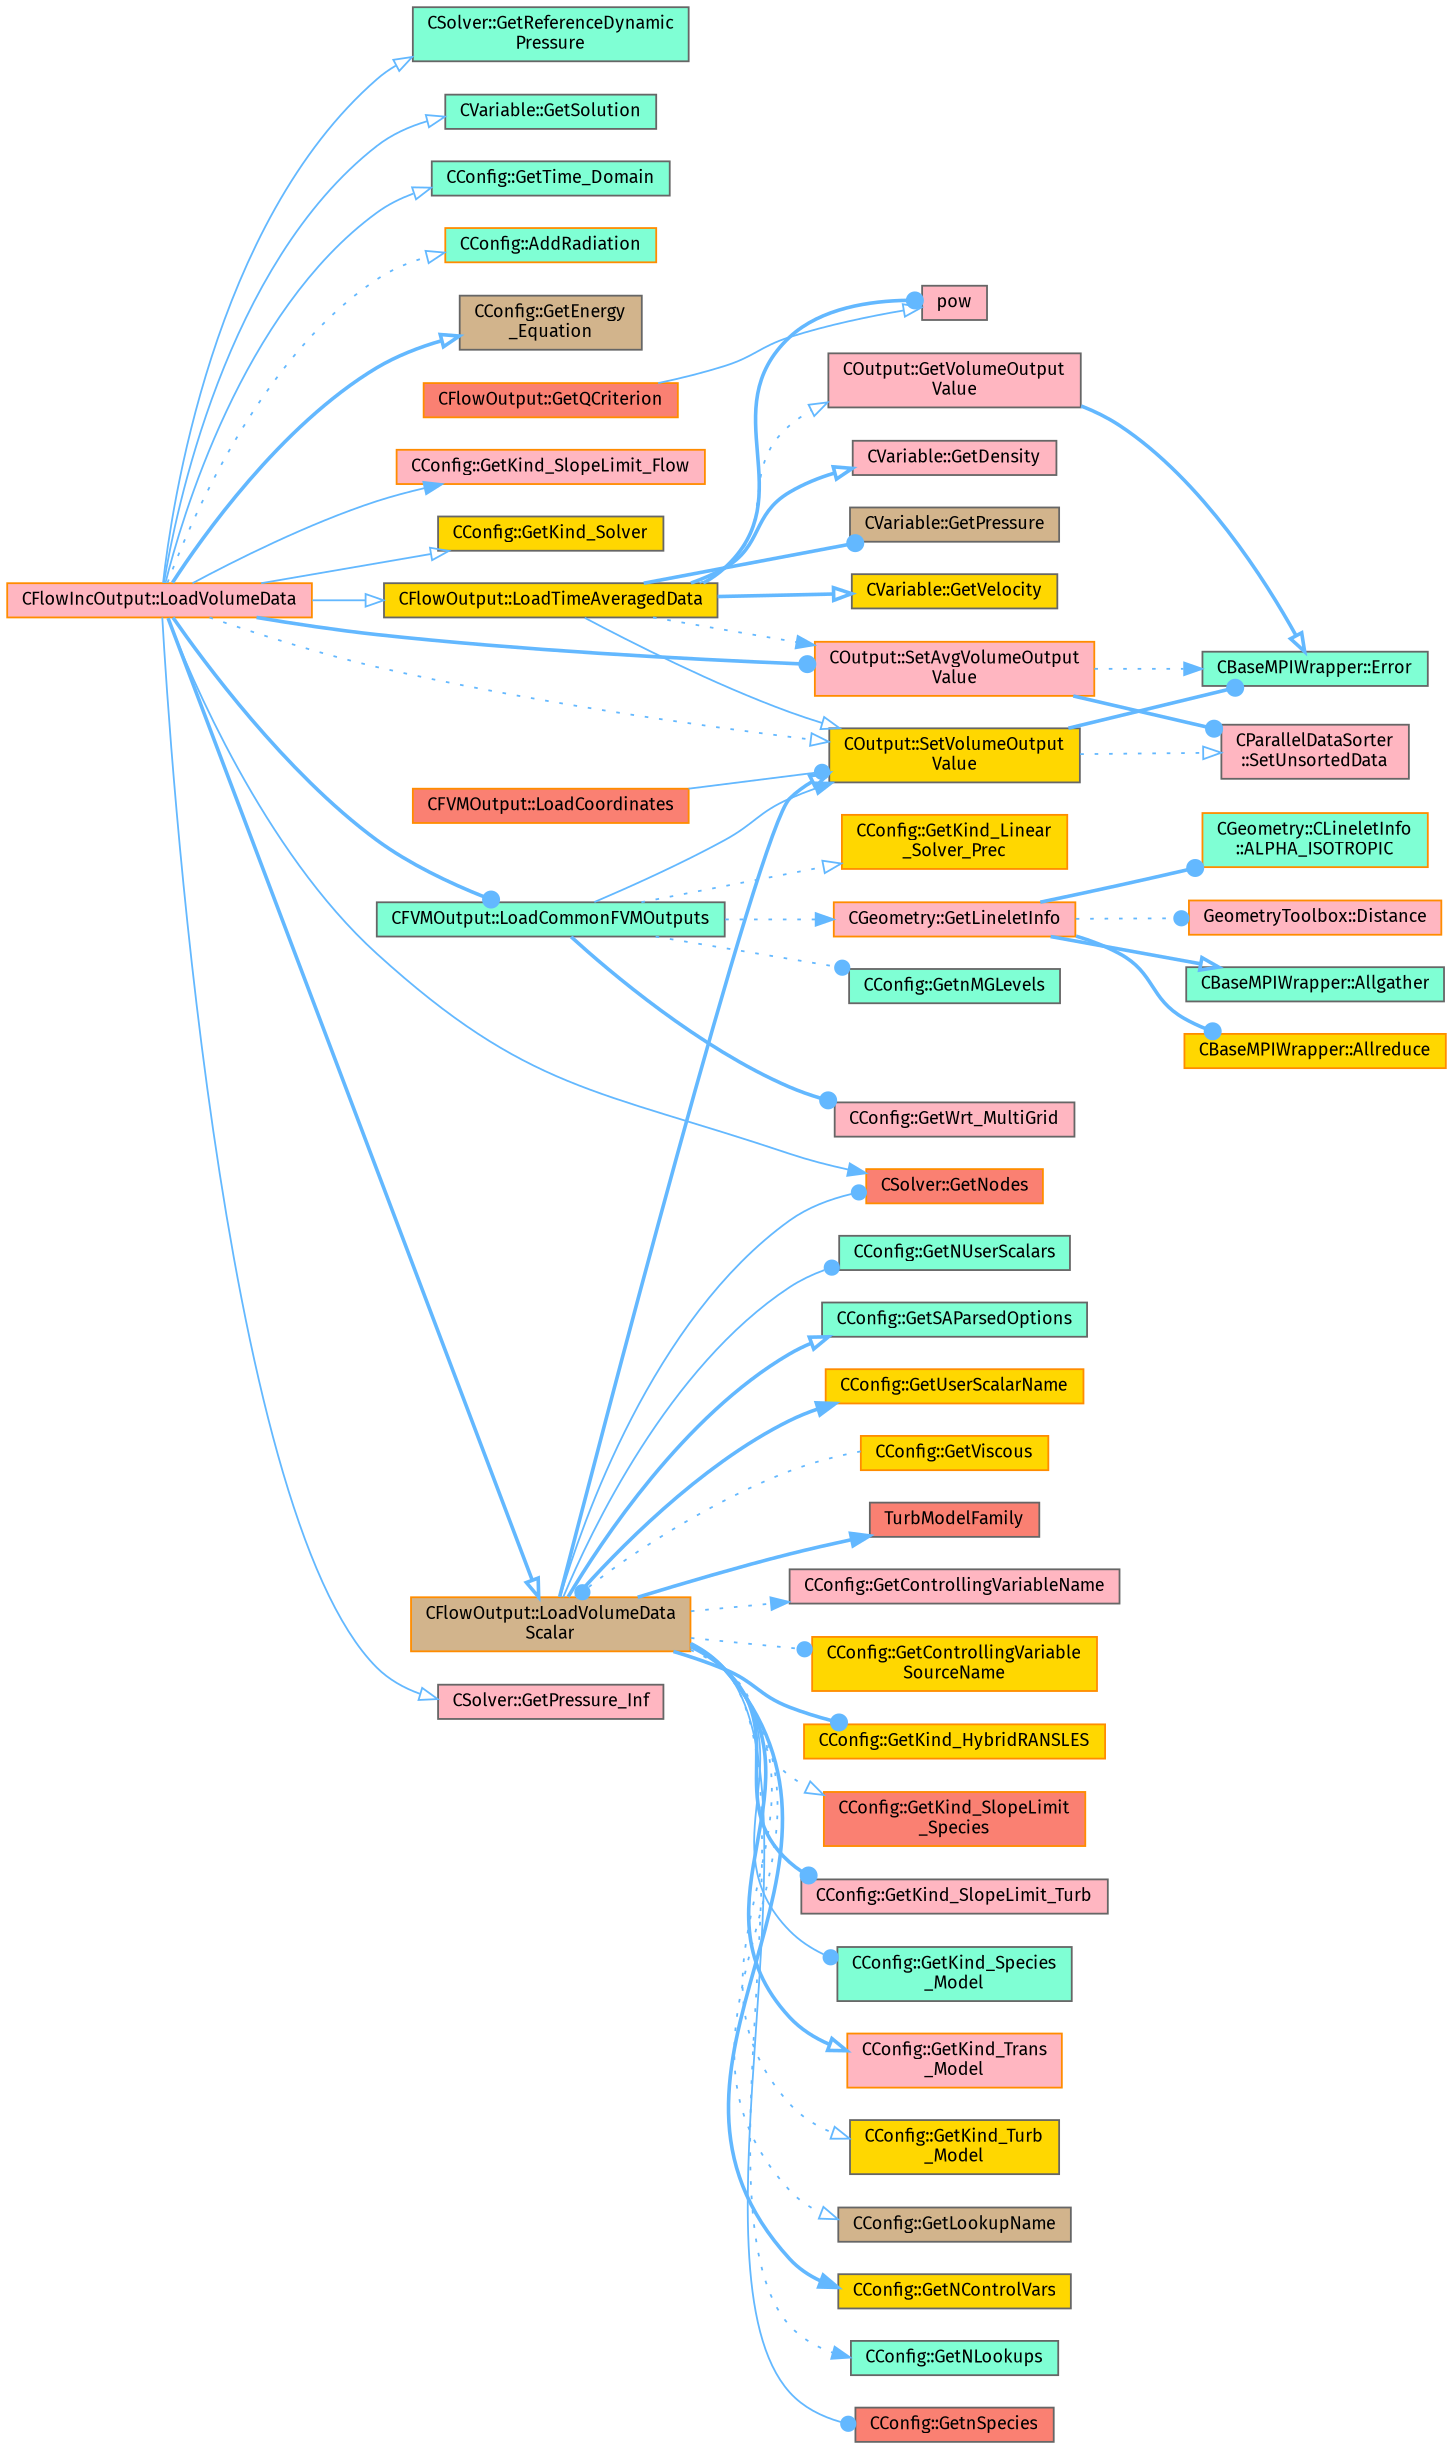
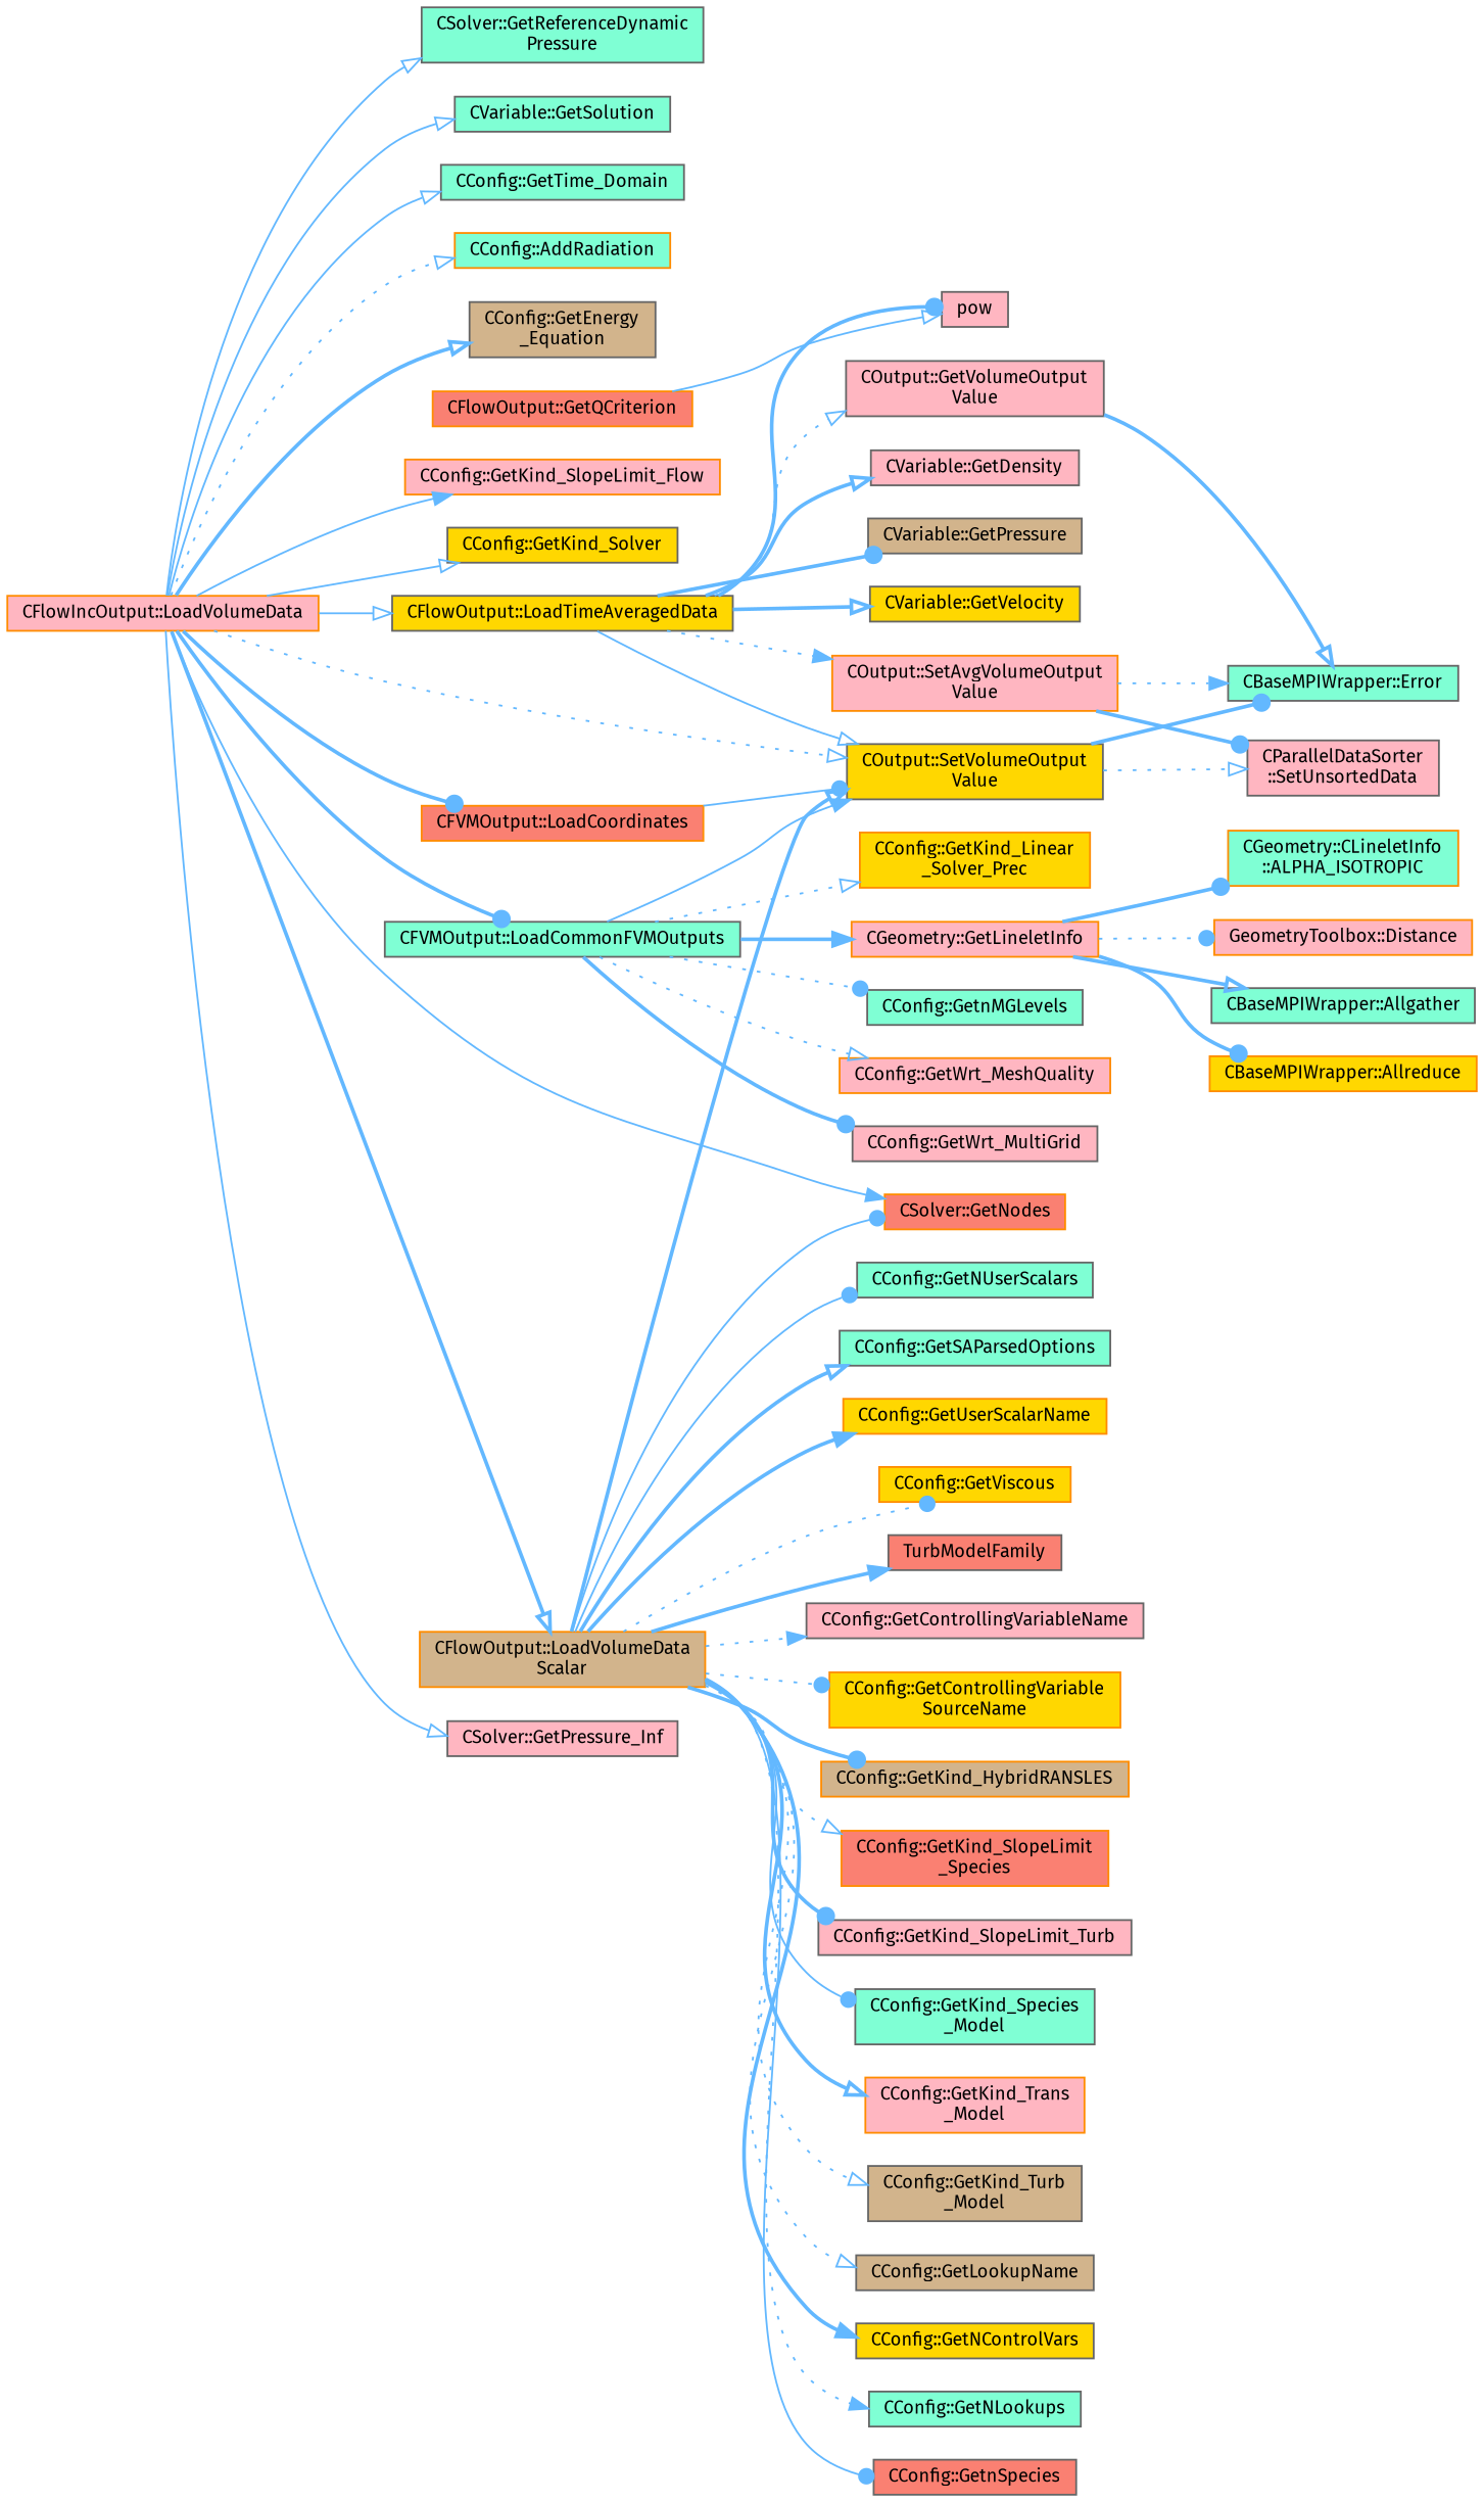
  digraph {
    fontname="Fira Sans"
    rankdir=LR
    node [color=gray40 fillcolor=lightpink fontname="Fira Sans" fontsize=10 shape=box style=filled]
    edge [arrowhead=onormal color=steelblue1 fontname="Fira Sans" fontsize=10 labelfontname=Helvetica labelfontsize=10 style=bold]
    n1 [color=darkorange fontcolor=black height=0.2 label="CFlowIncOutput::LoadVolumeData" width=0.4]
    n2 [color=darkorange fillcolor=aquamarine height=0.2 label="CConfig::AddRadiation" width=0.4]
    n3 [fillcolor=tan height=0.2 label="CConfig::GetEnergy\l_Equation" width=0.4]
    n4 [color=darkorange height=0.2 label="CConfig::GetKind_SlopeLimit_Flow" width=0.4]
    n5 [fillcolor=gold height=0.2 label="CConfig::GetKind_Solver" width=0.4]
    n6 [color=darkorange fillcolor=salmon height=0.2 label="CSolver::GetNodes" width=0.4]
    n7 [height=0.2 label="CSolver::GetPressure_Inf" width=0.4]
    n8 [fillcolor=aquamarine height=0.2 label="CSolver::GetReferenceDynamic\lPressure" width=0.4]
    n9 [fillcolor=aquamarine height=0.2 label="CVariable::GetSolution" width=0.4]
    n10 [fillcolor=aquamarine height=0.2 label="CConfig::GetTime_Domain" width=0.4]
    n11 [fillcolor=aquamarine height=0.2 label="CFVMOutput::LoadCommonFVMOutputs" width=0.4]
    n12 [fillcolor=gold height=0.2 label="COutput::SetVolumeOutput\lValue" width=0.4]
    n13 [color=darkorange fillcolor=salmon height=0.2 label="CFVMOutput::LoadCoordinates" width=0.4]
    n14 [fillcolor=gold height=0.2 label="CFlowOutput::LoadTimeAveragedData" width=0.4]
    n15 [color=darkorange fillcolor=tan height=0.2 label="CFlowOutput::LoadVolumeData\lScalar" width=0.4]
    n16 [color=darkorange fillcolor=gold height=0.2 label="CConfig::GetKind_Linear\l_Solver_Prec" width=0.4]
    n17 [color=darkorange height=0.2 label="CGeometry::GetLineletInfo" width=0.4]
    n18 [fillcolor=aquamarine height=0.2 label="CConfig::GetnMGLevels" width=0.4]
+   n19 [color=darkorange height=0.2 label="CConfig::GetWrt_MeshQuality" width=0.4]
    n20 [height=0.2 label="CConfig::GetWrt_MultiGrid" width=0.4]
    n21 [fillcolor=aquamarine height=0.2 label="CBaseMPIWrapper::Error" width=0.4]
    n22 [height=0.2 label="CParallelDataSorter\l::SetUnsortedData" width=0.4]
    n23 [height=0.2 label="CVariable::GetDensity" width=0.4]
    n24 [fillcolor=tan height=0.2 label="CVariable::GetPressure" width=0.4]
    n25 [fillcolor=gold height=0.2 label="CVariable::GetVelocity" width=0.4]
    n26 [height=0.2 label="COutput::GetVolumeOutput\lValue" width=0.4]
    n27 [height=0.2 label=pow width=0.4]
    n28 [color=darkorange height=0.2 label="COutput::SetAvgVolumeOutput\lValue" width=0.4]
    n29 [height=0.2 label="CConfig::GetControllingVariableName" width=0.4]
    n30 [color=darkorange fillcolor=gold height=0.2 label="CConfig::GetControllingVariable\lSourceName" width=0.4]
-   n31 [color=darkorange fillcolor=gold height=0.2 label="CConfig::GetKind_HybridRANSLES" width=0.4]
+   n31 [color=darkorange fillcolor=tan height=0.2 label="CConfig::GetKind_HybridRANSLES" width=0.4]
    n32 [color=darkorange fillcolor=salmon height=0.2 label="CConfig::GetKind_SlopeLimit\l_Species" width=0.4]
    n33 [height=0.2 label="CConfig::GetKind_SlopeLimit_Turb" width=0.4]
    n34 [fillcolor=aquamarine height=0.2 label="CConfig::GetKind_Species\l_Model" width=0.4]
    n35 [color=darkorange height=0.2 label="CConfig::GetKind_Trans\l_Model" width=0.4]
-   n36 [fillcolor=gold height=0.2 label="CConfig::GetKind_Turb\l_Model" width=0.4]
+   n36 [fillcolor=tan height=0.2 label="CConfig::GetKind_Turb\l_Model" width=0.4]
    n37 [fillcolor=tan height=0.2 label="CConfig::GetLookupName" width=0.4]
    n38 [fillcolor=gold height=0.2 label="CConfig::GetNControlVars" width=0.4]
    n39 [fillcolor=aquamarine height=0.2 label="CConfig::GetNLookups" width=0.4]
    n40 [fillcolor=salmon height=0.2 label="CConfig::GetnSpecies" width=0.4]
    n41 [fillcolor=aquamarine height=0.2 label="CConfig::GetNUserScalars" width=0.4]
    n42 [fillcolor=aquamarine height=0.2 label="CConfig::GetSAParsedOptions" width=0.4]
    n43 [color=darkorange fillcolor=gold height=0.2 label="CConfig::GetUserScalarName" width=0.4]
    n44 [color=darkorange fillcolor=gold height=0.2 label="CConfig::GetViscous" width=0.4]
    n45 [fillcolor=salmon height=0.2 label=TurbModelFamily width=0.4]
    n46 [fillcolor=aquamarine height=0.2 label="CBaseMPIWrapper::Allgather" width=0.4]
    n47 [color=darkorange fillcolor=gold height=0.2 label="CBaseMPIWrapper::Allreduce" width=0.4]
    n48 [color=darkorange fillcolor=aquamarine height=0.2 label="CGeometry::CLineletInfo\l::ALPHA_ISOTROPIC" width=0.4]
    n49 [color=darkorange height=0.2 label="GeometryToolbox::Distance" width=0.4]
    n50 [color=darkorange fillcolor=salmon height=0.2 label="CFlowOutput::GetQCriterion" width=0.4]
    n1 -> n2 [style=dotted]
    n1 -> n3
    n1 -> n4 [arrowhead=normal style=solid]
    n1 -> n5 [style=solid]
    n1 -> n6 [arrowhead=normal style=solid]
    n1 -> n7 [style=solid]
    n1 -> n8 [style=solid]
    n1 -> n9 [style=solid]
    n1 -> n10 [style=solid]
    n1 -> n11 [arrowhead=dot]
    n1 -> n12 [style=dotted]
-   n1 -> n28 [arrowhead=dot]
+   n1 -> n13 [arrowhead=dot]
    n1 -> n14 [style=solid]
    n1 -> n15
    n11 -> n12 [arrowhead=normal style=solid]
    n11 -> n16 [style=dotted]
-   n11 -> n17 [arrowhead=normal style=dotted]
+   n11 -> n17 [arrowhead=normal]
    n11 -> n18 [arrowhead=dot style=dotted]
+   n11 -> n19 [style=dotted]
    n11 -> n20 [arrowhead=dot]
    n12 -> n21 [arrowhead=dot]
    n12 -> n22 [style=dotted]
    n13 -> n12 [arrowhead=dot style=solid]
    n14 -> n12 [style=solid]
    n14 -> n23
    n14 -> n24 [arrowhead=dot]
    n14 -> n25
    n14 -> n26 [style=dotted]
    n14 -> n27 [arrowhead=dot]
    n14 -> n28 [arrowhead=normal style=dotted]
    n15 -> n6 [arrowhead=dot style=solid]
    n15 -> n12
    n15 -> n29 [arrowhead=normal style=dotted]
    n15 -> n30 [arrowhead=dot style=dotted]
    n15 -> n31 [arrowhead=dot]
    n15 -> n32 [style=dotted]
    n15 -> n33 [arrowhead=dot]
    n15 -> n34 [arrowhead=dot style=solid]
    n15 -> n35
    n15 -> n36 [style=dotted]
    n15 -> n37 [style=dotted]
    n15 -> n38 [arrowhead=normal]
    n15 -> n39 [arrowhead=normal style=dotted]
    n15 -> n40 [arrowhead=dot style=solid]
    n15 -> n41 [arrowhead=dot style=solid]
    n15 -> n42
    n15 -> n43 [arrowhead=normal]
-   n44 -> n15 [arrowhead=dot style=dotted]
+   n15 -> n44 [arrowhead=dot style=dotted]
    n15 -> n45 [arrowhead=normal]
    n17 -> n46
    n17 -> n47 [arrowhead=dot]
    n17 -> n48 [arrowhead=dot]
    n17 -> n49 [arrowhead=dot style=dotted]
    n26 -> n21
    n28 -> n21 [arrowhead=normal style=dotted]
    n28 -> n22 [arrowhead=dot]
    n50 -> n27 [style=solid]
  }
